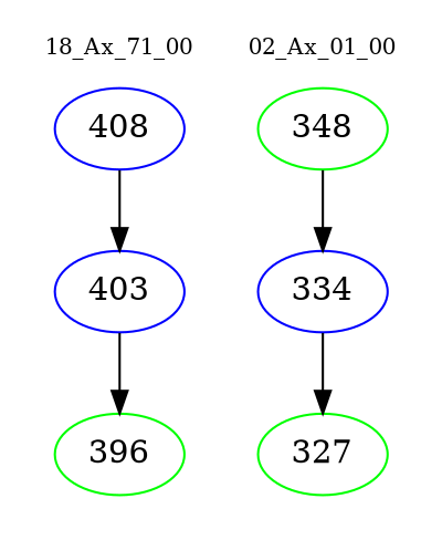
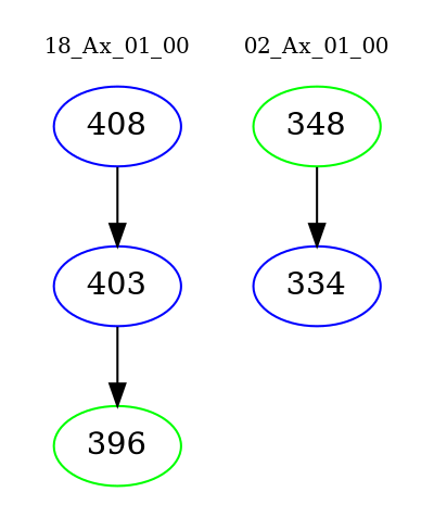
  digraph {
    node [color=blue]
    edge [color=black]
    n1 [label=408]
    n2 [label=403]
    n3 [color=green label=396]
    n4 [color=green label=348]
    n5 [label=334]
-   n6 [color=green label=327]
    subgraph cluster_1 {
      color=white
      fontsize=10
-     label="18_Ax_71_00"
+     label="18_Ax_01_00"
      n1
      n2
      n3
    }
    subgraph cluster_2 {
      color=white
      fontsize=10
      label="02_Ax_01_00"
      n4
      n5
-     n6
    }
    n1 -> n2
    n2 -> n3
    n4 -> n5
-   n5 -> n6
  }
